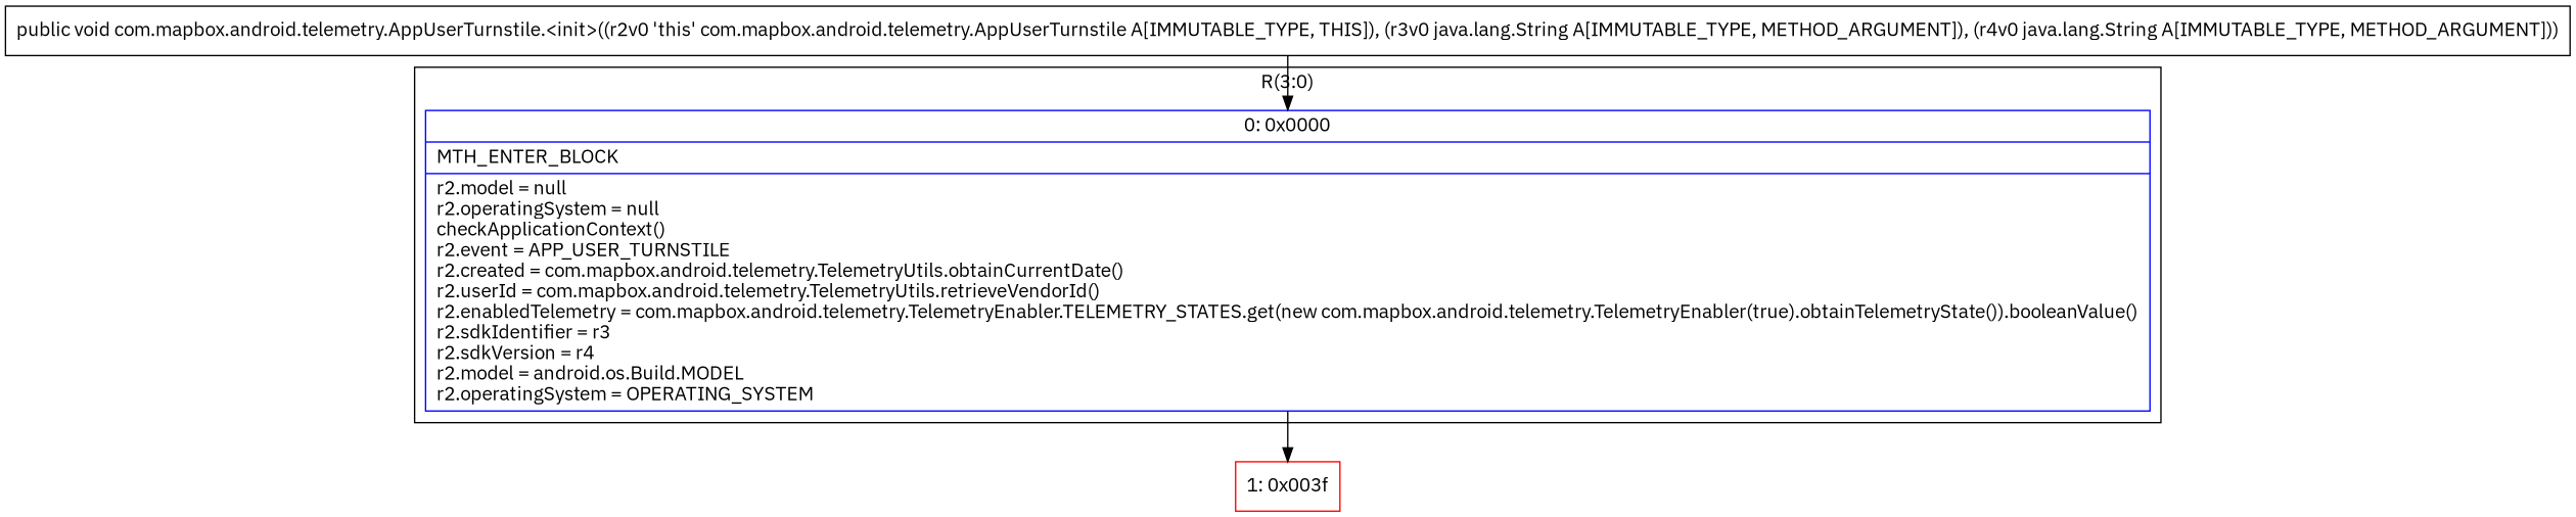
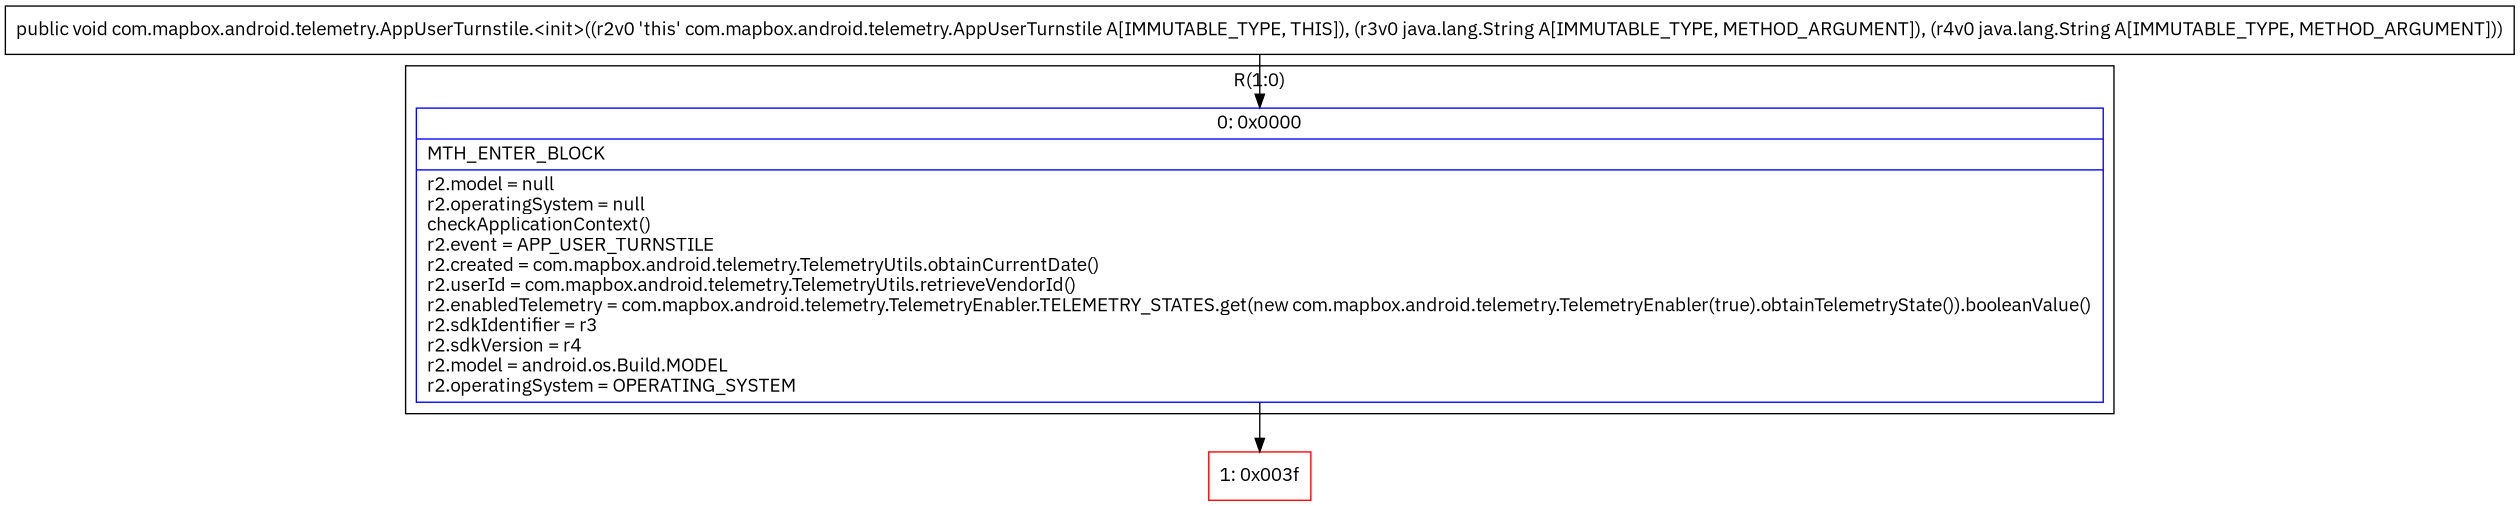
  digraph {
    fontname="IBM Plex Sans"
    node [shape=record fontname="IBM Plex Sans"]
    edge [fontname="IBM Plex Sans"]
    n1 [color=blue label="{0\:\ 0x0000|MTH_ENTER_BLOCK\l|r2.model = null\lr2.operatingSystem = null\lcheckApplicationContext()\lr2.event = APP_USER_TURNSTILE\lr2.created = com.mapbox.android.telemetry.TelemetryUtils.obtainCurrentDate()\lr2.userId = com.mapbox.android.telemetry.TelemetryUtils.retrieveVendorId()\lr2.enabledTelemetry = com.mapbox.android.telemetry.TelemetryEnabler.TELEMETRY_STATES.get(new com.mapbox.android.telemetry.TelemetryEnabler(true).obtainTelemetryState()).booleanValue()\lr2.sdkIdentifier = r3\lr2.sdkVersion = r4\lr2.model = android.os.Build.MODEL\lr2.operatingSystem = OPERATING_SYSTEM\l}"]
    n2 [color=red label="{1\:\ 0x003f}"]
    n3 [label="{public void com.mapbox.android.telemetry.AppUserTurnstile.\<init\>((r2v0 'this' com.mapbox.android.telemetry.AppUserTurnstile A[IMMUTABLE_TYPE, THIS]), (r3v0 java.lang.String A[IMMUTABLE_TYPE, METHOD_ARGUMENT]), (r4v0 java.lang.String A[IMMUTABLE_TYPE, METHOD_ARGUMENT])) }"]
    subgraph cluster_1 {
-     label="R(3:0)"
+     label="R(1:0)"
      n1
    }
    n1 -> n2
    n3 -> n1
  }
